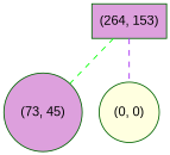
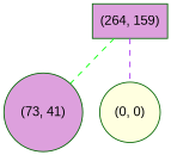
  graph {
    fontname="Liberation Sans"
    node [color=darkgreen fillcolor=plum fontname="Liberation Sans" shape=circle style=filled]
    edge [fontname="Liberation Sans" style=dashed]
-   "(264, 153)" [shape=box]
-   "(73, 45)"
+   "(264, 153)" [shape=box label="(264, 159)"]
+   "(73, 45)" [label="(73, 41)"]
    "(0, 0)" [fillcolor=lightyellow]
    "(264, 153)" -- "(73, 45)" [color=green weight=2]
    "(264, 153)" -- "(0, 0)" [color=purple weight=4]
  }
